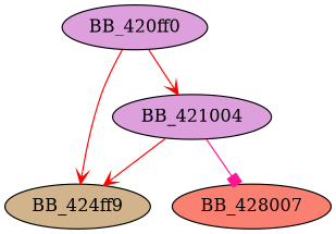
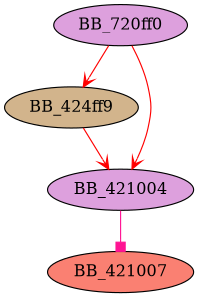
  digraph {
    node [fillcolor=plum style=filled]
    edge [arrowhead=vee color=red]
    n1 [fillcolor=tan label=BB_424ff9]
-   BB_420ff0
+   BB_420ff0 [label=BB_720ff0]
    BB_421004
-   BB_421007 [fillcolor=salmon label=BB_428007]
-   BB_421004 -> n1
+   BB_421007 [fillcolor=salmon]
+   n1 -> BB_421004
    BB_420ff0 -> n1
    BB_420ff0 -> BB_421004
    BB_421004 -> BB_421007 [arrowhead=box color=deeppink]
  }
